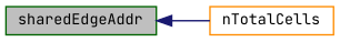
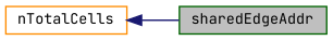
  digraph {
    rankdir=LR
    fontname="JetBrains Mono"
    node [fontname="JetBrains Mono" fontsize=10 shape=record]
    n1 [color=darkgreen fillcolor=grey75 fontcolor=black height=0.2 label=sharedEdgeAddr style=filled width=0.4]
    n2 [color=darkorange height=0.2 label=nTotalCells width=0.4]
-   n1 -> n2 [color=midnightblue dir=back fontname="JetBrains Mono" fontsize=10 labelfontname=FreeSans labelfontsize=10 style=solid]
+   n2 -> n1 [color=midnightblue dir=back fontname="JetBrains Mono" fontsize=10 labelfontname=FreeSans labelfontsize=10 style=solid]
  }
